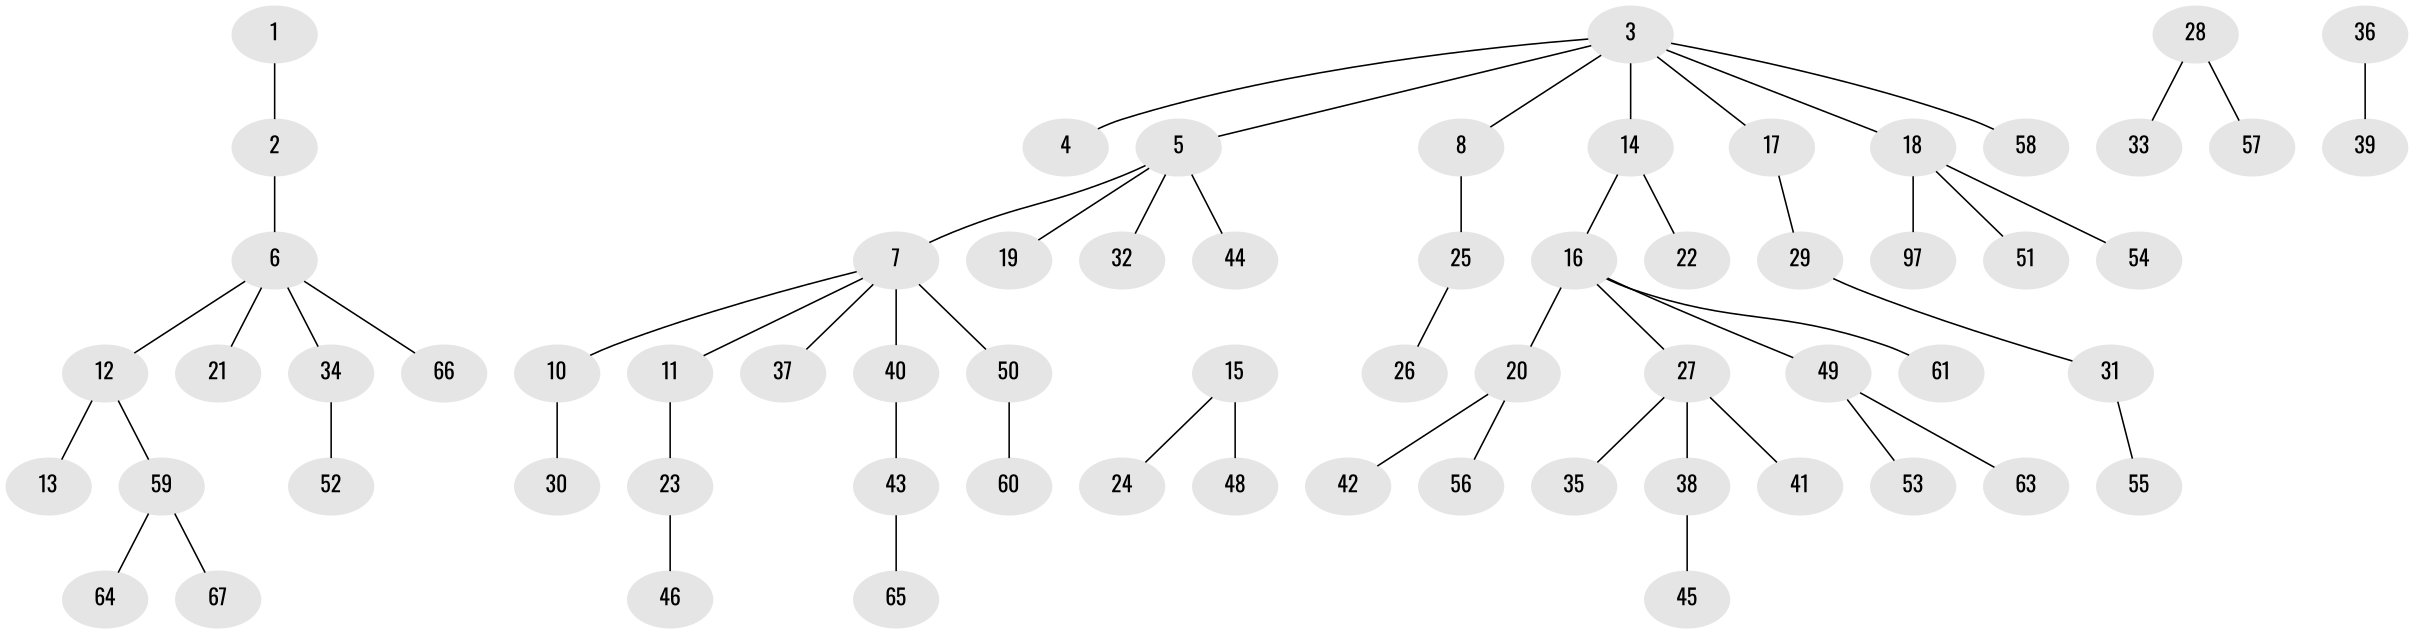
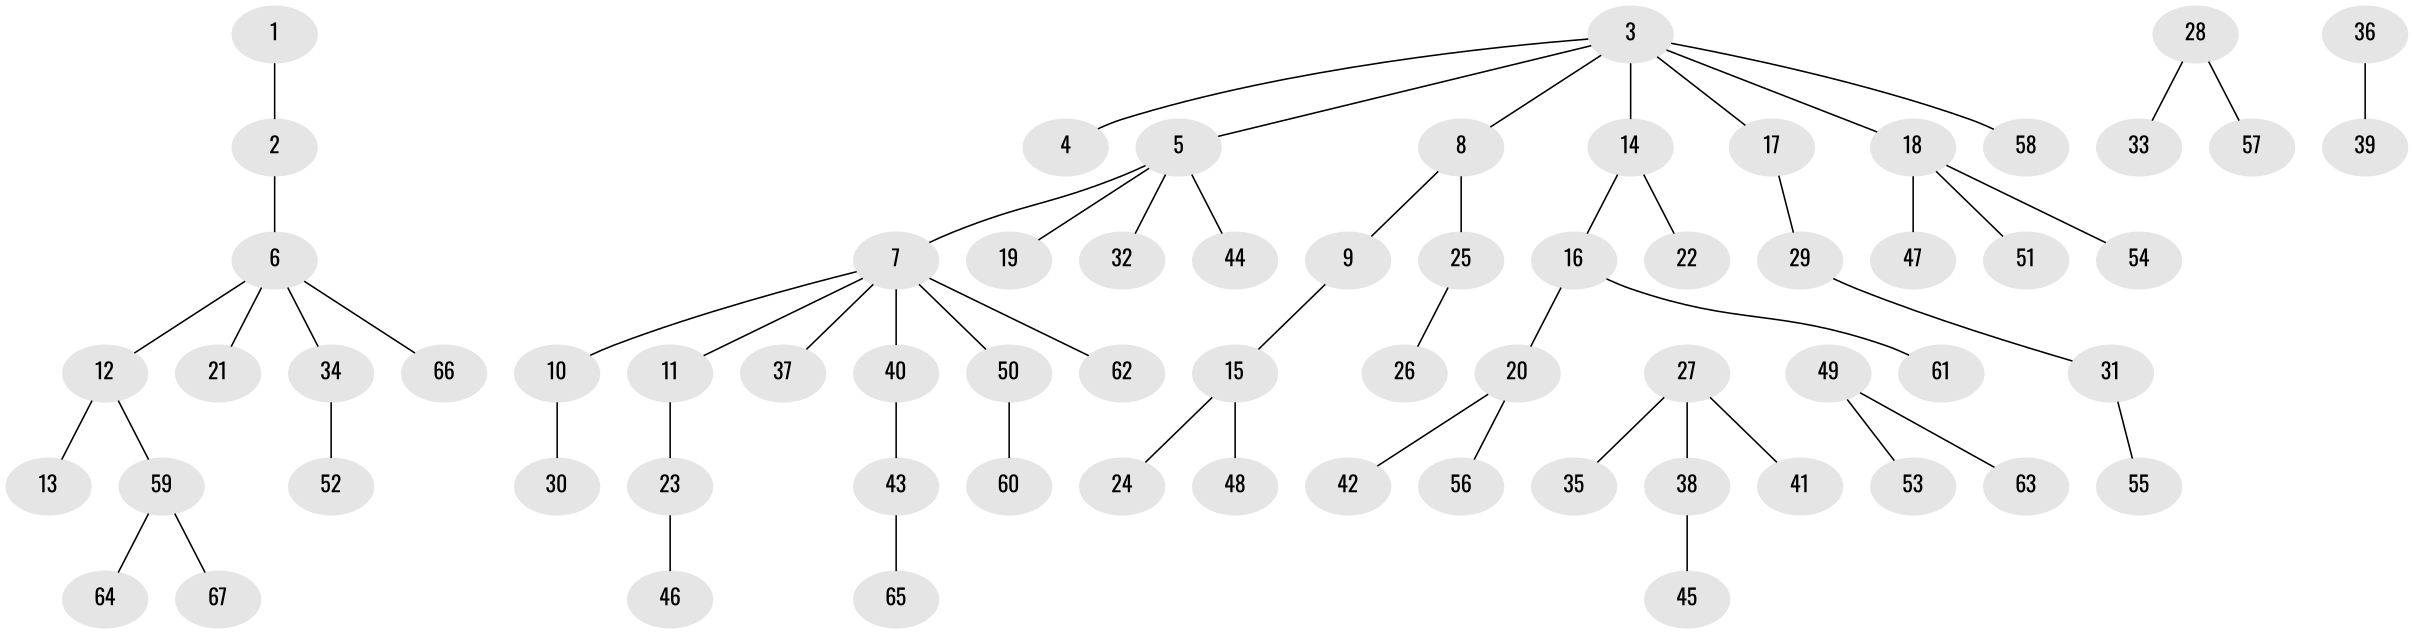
  graph {
    fontname=Oswald
    node [color=gray90 fontname=Oswald style=filled]
    edge [fontname=Oswald]
    1
    2
    6
    3
    4
    5
    8
    14
    17
    18
    58
    12
    21
    34
    66
    7
    19
    32
    44
+   9
    25
    16
    22
    29
-   47 [label=97]
+   47
    51
    54
    28
    33
    57
    10
    11
    37
    40
    50
+   62
    13
    59
    52
    30
    23
    43
    60
    15
    26
    24
    48
    46
    64
    67
    20
    27
    49
    61
    42
    56
    35
    38
    41
    53
    63
    31
    45
    55
    36
    39
    65
    1 -- 2
    2 -- 6
    6 -- 12
    6 -- 21
    6 -- 34
    6 -- 66
    3 -- 4
    3 -- 5
    3 -- 8
    3 -- 14
    3 -- 17
    3 -- 18
    3 -- 58
    5 -- 7
    5 -- 19
    5 -- 32
    5 -- 44
+   8 -- 9
    8 -- 25
    14 -- 16
    14 -- 22
    17 -- 29
    18 -- 47
    18 -- 51
    18 -- 54
    12 -- 13
    12 -- 59
    34 -- 52
    7 -- 10
    7 -- 11
    7 -- 37
    7 -- 40
    7 -- 50
+   7 -- 62
+   9 -- 15
    25 -- 26
    16 -- 20
-   16 -- 27
-   16 -- 49
    16 -- 61
    29 -- 31
    28 -- 33
    28 -- 57
    10 -- 30
    11 -- 23
    40 -- 43
    50 -- 60
    59 -- 64
    59 -- 67
    23 -- 46
    43 -- 65
    15 -- 24
    15 -- 48
    20 -- 42
    20 -- 56
    27 -- 35
    27 -- 38
    27 -- 41
    49 -- 53
    49 -- 63
    38 -- 45
    31 -- 55
    36 -- 39
  }
